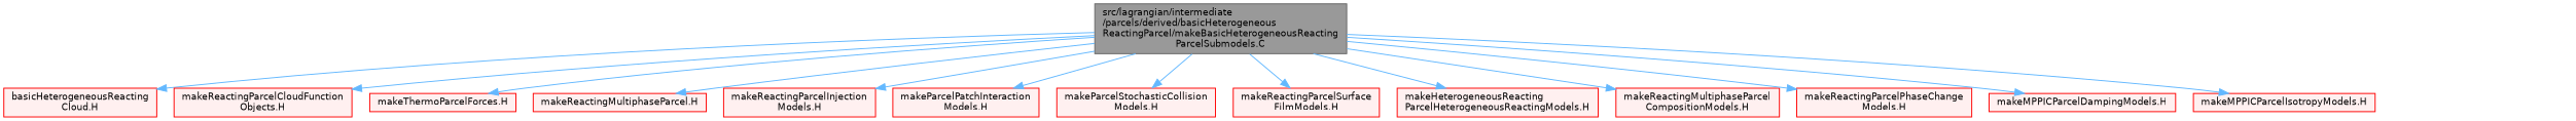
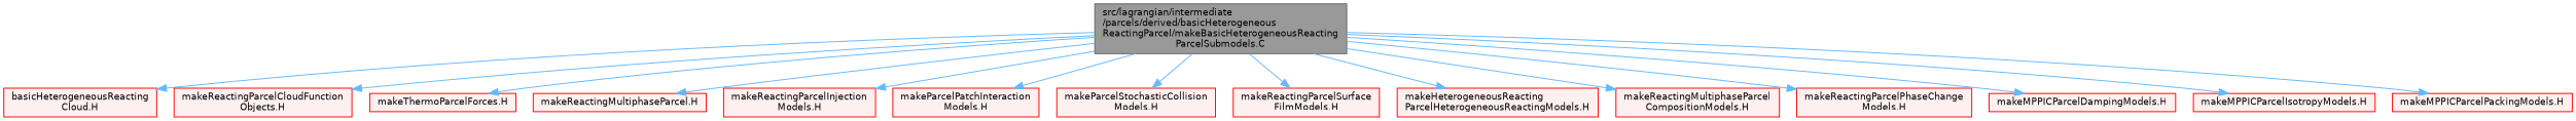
  digraph {
    node [color=red fillcolor="#FFF0F0" fontname=Helvetica fontsize=10 shape=box style=filled]
    edge [color=steelblue1 fontname=Helvetica fontsize=10 labelfontname=Helvetica labelfontsize=10 style=solid]
    n1 [color=gray40 fillcolor=grey60 fontcolor=black height=0.2 label="src/lagrangian/intermediate\l/parcels/derived/basicHeterogeneous\lReactingParcel/makeBasicHeterogeneousReacting\lParcelSubmodels.C" width=0.4]
    n2 [height=0.2 label="basicHeterogeneousReacting\lCloud.H" width=0.4]
    n3 [height=0.2 label="makeReactingParcelCloudFunction\lObjects.H" width=0.4]
    n4 [height=0.2 label="makeThermoParcelForces.H" width=0.4]
    n5 [height=0.2 label="makeReactingMultiphaseParcel.H" width=0.4]
    n6 [height=0.2 label="makeReactingParcelInjection\lModels.H" width=0.4]
    n7 [height=0.2 label="makeParcelPatchInteraction\lModels.H" width=0.4]
    n8 [height=0.2 label="makeParcelStochasticCollision\lModels.H" width=0.4]
    n9 [height=0.2 label="makeReactingParcelSurface\lFilmModels.H" width=0.4]
    n10 [height=0.2 label="makeHeterogeneousReacting\lParcelHeterogeneousReactingModels.H" width=0.4]
    n11 [height=0.2 label="makeReactingMultiphaseParcel\lCompositionModels.H" width=0.4]
    n12 [height=0.2 label="makeReactingParcelPhaseChange\lModels.H" width=0.4]
    n13 [height=0.2 label="makeMPPICParcelDampingModels.H" width=0.4]
    n14 [height=0.2 label="makeMPPICParcelIsotropyModels.H" width=0.4]
+   n15 [height=0.2 label="makeMPPICParcelPackingModels.H" width=0.4]
    n1 -> n2
    n1 -> n3
    n1 -> n4
    n1 -> n5
    n1 -> n6
    n1 -> n7
    n1 -> n8
    n1 -> n9
    n1 -> n10
    n1 -> n11
    n1 -> n12
    n1 -> n13
    n1 -> n14
+   n1 -> n15
  }
